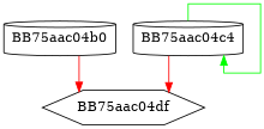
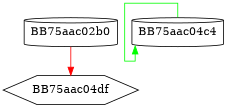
  digraph {
    splines=ortho
    node [shape=cylinder]
    edge [color=red]
    BB75aac04df [shape=hexagon]
-   BB75aac04b0
+   BB75aac04b0 [label=BB75aac02b0]
    BB75aac04c4
    BB75aac04b0 -> BB75aac04df
-   BB75aac04c4 -> BB75aac04df
    BB75aac04c4 -> BB75aac04c4 [color=green]
  }
